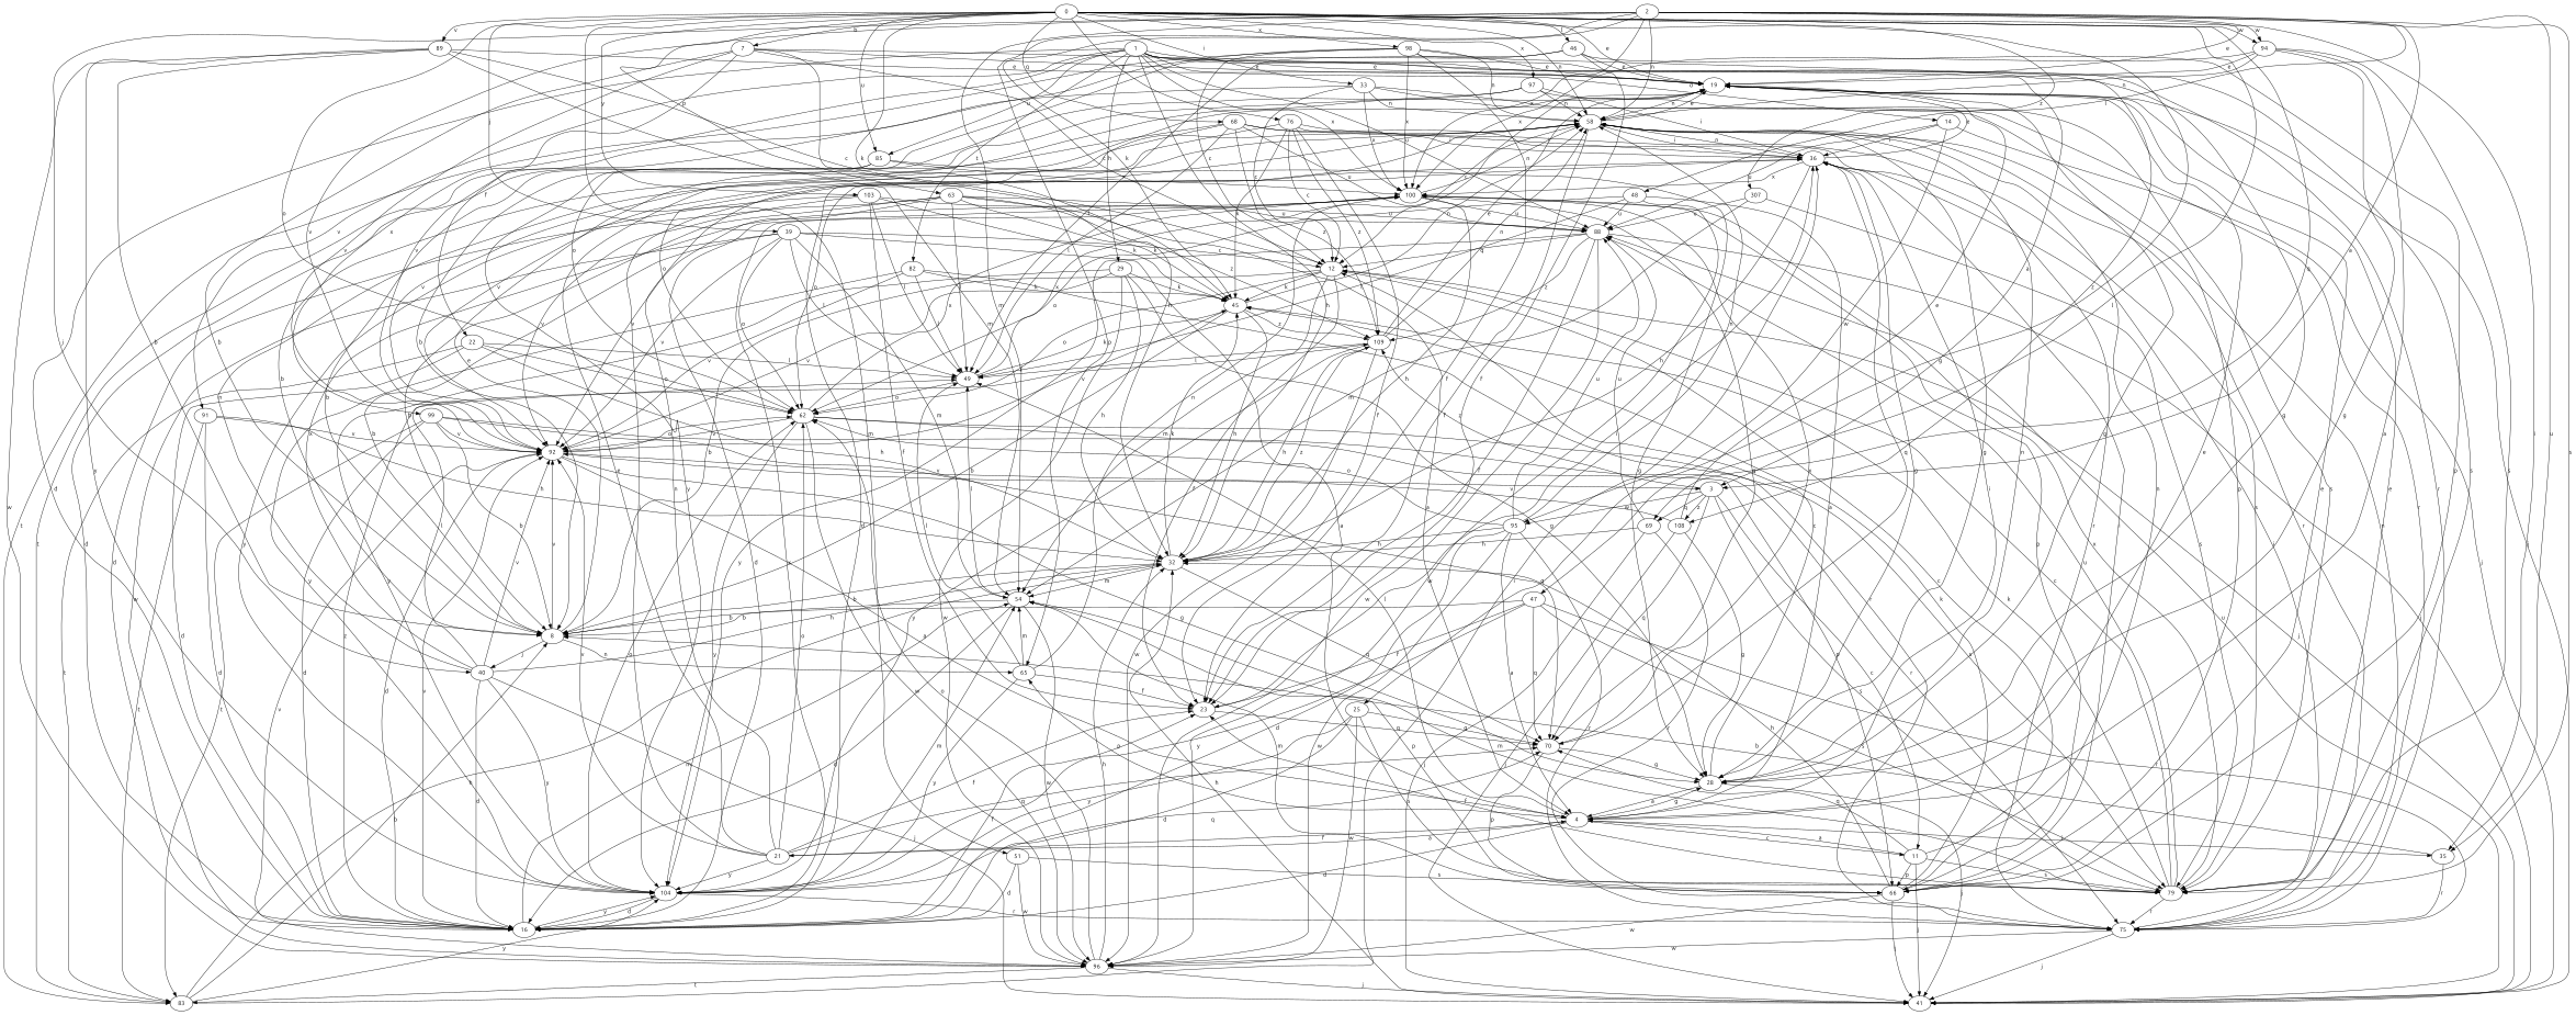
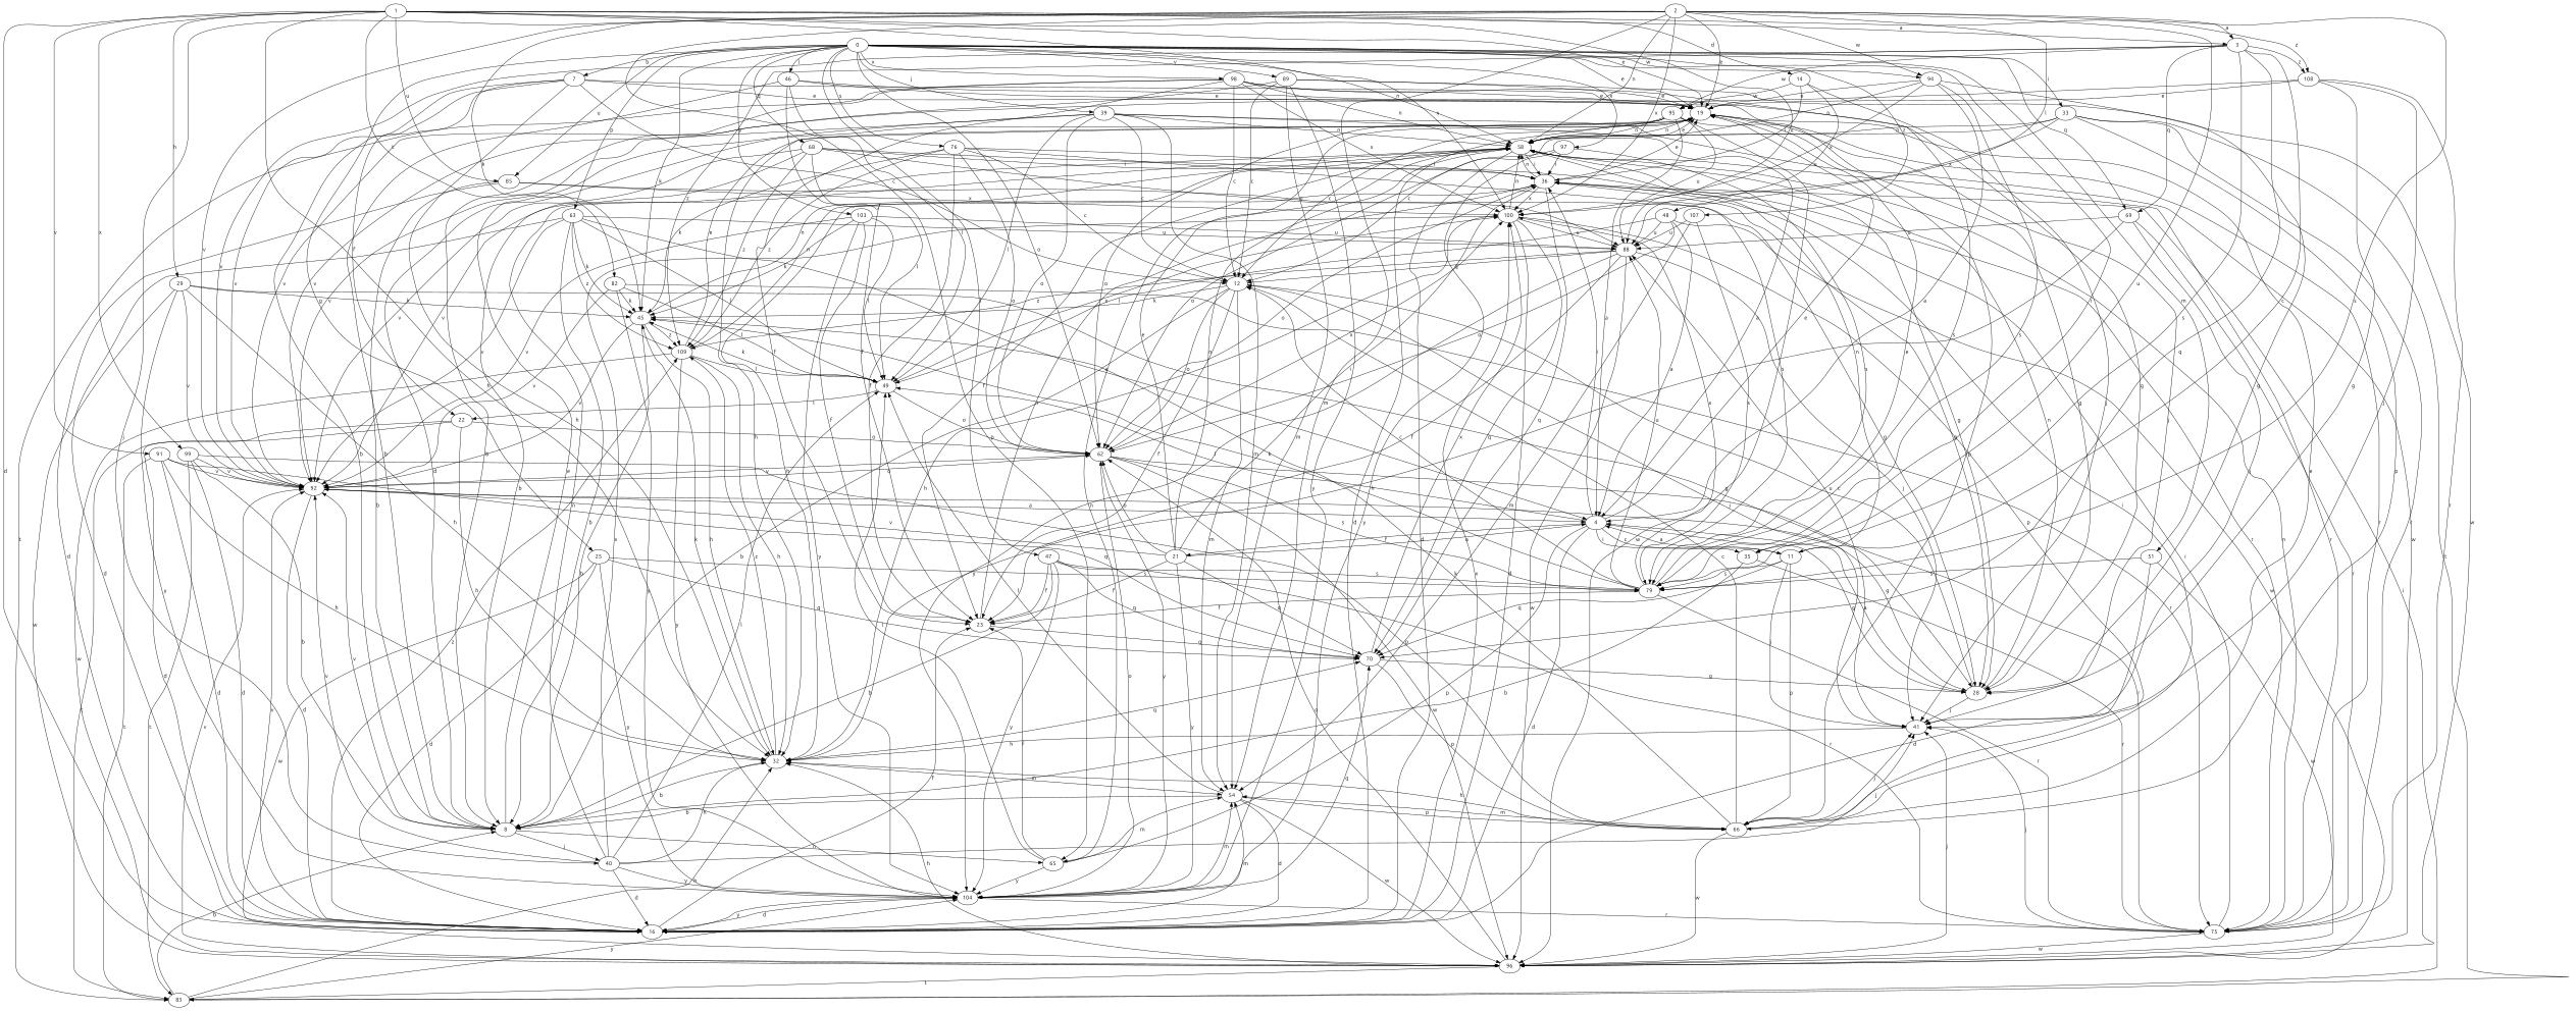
  strict digraph {
    fontname=Ubuntu
    node [fontname=Ubuntu]
    edge [fontname=Ubuntu]
    0
    7
    19
    25
    33
    35
    39
    45
    46
    47
    51
    58
    62
    63
    68
    69
    76
    85
    89
    94
    97
    98
    103
-   107 [label=307]
+   107
    32
    92
    28
    8
    12
    22
    41
    16
    79
    70
    104
    96
    75
    100
    66
    83
    54
    4
    49
    109
    23
    36
    88
    1
    3
    14
    29
    82
    91
    99
    108
    11
    95
    2
    40
    48
    65
    21
    0 -> 7 [label=b]
    0 -> 19 [label=e]
    0 -> 25 [label=g]
    0 -> 33 [label=i]
    0 -> 35 [label=i]
    0 -> 39 [label=j]
    0 -> 45 [label=k]
    0 -> 46 [label=l]
    0 -> 47 [label=l]
    0 -> 51 [label=m]
    0 -> 58 [label=n]
    0 -> 62 [label=o]
    0 -> 63 [label=p]
    0 -> 68 [label=q]
    0 -> 69 [label=q]
    0 -> 76 [label=s]
    0 -> 85 [label=u]
    0 -> 89 [label=v]
    0 -> 94 [label=w]
    0 -> 97 [label=x]
    0 -> 98 [label=x]
    0 -> 103 [label=y]
    0 -> 107 [label=z]
    7 -> 19 [label=e]
    7 -> 32 [label=h]
    7 -> 92 [label=v]
    7 -> 28 [label=g]
    7 -> 8 [label=b]
    7 -> 12 [label=c]
    7 -> 22 [label=f]
    19 -> 58 [label=n]
    19 -> 28 [label=g]
    19 -> 12 [label=c]
    19 -> 41 [label=j]
    25 -> 16 [label=d]
    25 -> 79 [label=s]
    25 -> 70 [label=q]
    25 -> 104 [label=y]
    25 -> 96 [label=w]
    33 -> 58 [label=n]
    33 -> 12 [label=c]
    33 -> 75 [label=r]
    33 -> 100 [label=x]
    33 -> 66 [label=p]
    33 -> 83 [label=t]
    35 -> 8 [label=b]
    35 -> 75 [label=r]
-   97 -> 58 [label=n]
+   39 -> 58 [label=n]
    39 -> 62 [label=o]
    39 -> 92 [label=v]
-   39 -> 8 [label=b]
+   39 -> 8 [label=d]
    39 -> 12 [label=c]
    39 -> 96 [label=w]
    39 -> 54 [label=m]
    39 -> 4 [label=a]
    39 -> 49 [label=l]
    45 -> 58 [label=n]
    45 -> 32 [label=h]
    45 -> 92 [label=v]
    45 -> 8 [label=b]
    45 -> 109 [label=z]
    46 -> 19 [label=e]
    46 -> 8 [label=b]
    46 -> 66 [label=p]
    46 -> 49 [label=l]
    46 -> 23 [label=f]
    47 -> 8 [label=b]
    47 -> 79 [label=s]
    47 -> 70 [label=q]
    47 -> 104 [label=y]
    47 -> 75 [label=r]
    47 -> 23 [label=f]
    51 -> 16 [label=d]
    51 -> 79 [label=s]
    51 -> 96 [label=w]
    58 -> 19 [label=e]
    58 -> 92 [label=v]
    58 -> 28 [label=g]
    58 -> 16 [label=d]
    58 -> 75 [label=r]
    58 -> 23 [label=f]
    58 -> 36 [label=i]
    62 -> 92 [label=v]
    62 -> 79 [label=s]
    62 -> 104 [label=y]
    62 -> 96 [label=w]
    62 -> 75 [label=r]
    62 -> 100 [label=x]
    63 -> 45 [label=k]
    63 -> 92 [label=v]
    63 -> 8 [label=b]
    63 -> 16 [label=d]
    63 -> 4 [label=a]
    63 -> 49 [label=l]
    63 -> 109 [label=z]
    63 -> 88 [label=u]
    68 -> 92 [label=v]
    68 -> 8 [label=b]
    68 -> 75 [label=r]
    68 -> 49 [label=l]
    68 -> 109 [label=z]
    68 -> 36 [label=i]
    68 -> 88 [label=u]
    69 -> 32 [label=h]
    69 -> 41 [label=j]
    69 -> 75 [label=r]
    69 -> 88 [label=u]
    76 -> 45 [label=k]
    76 -> 62 [label=o]
    76 -> 12 [label=c]
    76 -> 79 [label=s]
    76 -> 109 [label=z]
    76 -> 23 [label=f]
    76 -> 36 [label=i]
    85 -> 28 [label=g]
    85 -> 8 [label=b]
    85 -> 16 [label=d]
    85 -> 100 [label=x]
    89 -> 19 [label=e]
    89 -> 8 [label=b]
    89 -> 12 [label=c]
    89 -> 104 [label=y]
    89 -> 96 [label=w]
    89 -> 54 [label=m]
    94 -> 19 [label=e]
    94 -> 58 [label=n]
    94 -> 28 [label=g]
    94 -> 79 [label=s]
    94 -> 100 [label=x]
    94 -> 4 [label=a]
    97 -> 62 [label=o]
    97 -> 79 [label=s]
    97 -> 104 [label=y]
    97 -> 36 [label=i]
    98 -> 19 [label=e]
    98 -> 58 [label=n]
    98 -> 92 [label=v]
    98 -> 12 [label=c]
    98 -> 79 [label=s]
    98 -> 100 [label=x]
    98 -> 83 [label=t]
    98 -> 23 [label=f]
    103 -> 45 [label=k]
    103 -> 92 [label=v]
    103 -> 104 [label=y]
    103 -> 49 [label=l]
    103 -> 23 [label=f]
    103 -> 88 [label=u]
    107 -> 79 [label=s]
    107 -> 54 [label=m]
    107 -> 88 [label=u]
    32 -> 45 [label=k]
    32 -> 8 [label=b]
    32 -> 70 [label=q]
    32 -> 54 [label=m]
    32 -> 109 [label=z]
    92 -> 62 [label=o]
    92 -> 28 [label=g]
    92 -> 16 [label=d]
    92 -> 4 [label=a]
    28 -> 58 [label=n]
    28 -> 12 [label=c]
    28 -> 41 [label=j]
    28 -> 4 [label=a]
    8 -> 19 [label=e]
    8 -> 92 [label=v]
    8 -> 40 [label=j]
    8 -> 65 [label=n]
    12 -> 45 [label=k]
    12 -> 62 [label=o]
    12 -> 8 [label=b]
    12 -> 41 [label=j]
    12 -> 54 [label=m]
    12 -> 23 [label=f]
    22 -> 62 [label=o]
    22 -> 32 [label=h]
    22 -> 16 [label=d]
    22 -> 83 [label=t]
-   22 -> 49 [label=l]
+   49 -> 22 [label=l]
    41 -> 32 [label=h]
    41 -> 88 [label=u]
    16 -> 92 [label=v]
    16 -> 104 [label=y]
    16 -> 100 [label=x]
    16 -> 54 [label=m]
    16 -> 109 [label=z]
    16 -> 23 [label=f]
    79 -> 19 [label=e]
    79 -> 45 [label=k]
    79 -> 12 [label=c]
    79 -> 75 [label=r]
    79 -> 100 [label=x]
-   79 -> 54 [label=m]
    79 -> 23 [label=f]
    79 -> 88 [label=u]
    70 -> 28 [label=g]
    70 -> 100 [label=x]
    70 -> 66 [label=p]
    104 -> 62 [label=o]
    104 -> 16 [label=d]
    104 -> 70 [label=q]
    104 -> 75 [label=r]
    104 -> 54 [label=m]
    96 -> 62 [label=o]
    96 -> 32 [label=h]
    96 -> 92 [label=v]
    96 -> 41 [label=j]
    96 -> 83 [label=t]
    75 -> 58 [label=n]
    75 -> 41 [label=j]
    75 -> 96 [label=w]
    75 -> 36 [label=i]
    100 -> 58 [label=n]
    100 -> 32 [label=h]
    100 -> 16 [label=d]
    100 -> 70 [label=q]
    100 -> 66 [label=p]
    100 -> 88 [label=u]
    66 -> 19 [label=e]
    66 -> 45 [label=k]
    66 -> 32 [label=h]
    66 -> 12 [label=c]
    66 -> 41 [label=j]
    66 -> 96 [label=w]
    66 -> 54 [label=m]
    66 -> 36 [label=i]
    83 -> 32 [label=h]
    83 -> 8 [label=b]
    83 -> 104 [label=y]
    83 -> 36 [label=i]
    54 -> 8 [label=b]
    54 -> 16 [label=d]
    54 -> 96 [label=w]
    54 -> 66 [label=p]
    54 -> 49 [label=l]
    4 -> 19 [label=e]
    4 -> 35 [label=i]
    4 -> 28 [label=g]
    4 -> 16 [label=d]
    4 -> 49 [label=l]
    4 -> 36 [label=i]
    4 -> 11 [label=c]
    4 -> 65 [label=p]
    4 -> 21 [label=f]
    49 -> 45 [label=k]
    49 -> 62 [label=o]
    49 -> 100 [label=x]
    109 -> 19 [label=e]
    109 -> 58 [label=n]
    109 -> 32 [label=h]
    109 -> 104 [label=y]
    109 -> 96 [label=w]
    109 -> 49 [label=l]
    23 -> 70 [label=q]
    23 -> 36 [label=i]
    36 -> 19 [label=e]
    36 -> 58 [label=n]
    36 -> 62 [label=o]
    36 -> 32 [label=h]
    36 -> 28 [label=g]
    36 -> 70 [label=q]
    36 -> 100 [label=x]
    88 -> 12 [label=q]
    88 -> 41 [label=j]
    88 -> 104 [label=y]
    88 -> 96 [label=w]
    88 -> 109 [label=z]
    88 -> 23 [label=f]
    1 -> 19 [label=e]
    1 -> 85 [label=u]
    1 -> 32 [label=h]
    1 -> 16 [label=d]
-   1 -> 75 [label=r]
+   108 -> 75 [label=r]
    1 -> 100 [label=x]
    1 -> 88 [label=u]
    1 -> 3 [label=a]
    1 -> 14 [label=d]
    1 -> 29 [label=h]
    1 -> 82 [label=t]
    1 -> 91 [label=v]
    1 -> 99 [label=x]
    1 -> 108 [label=z]
    3 -> 69 [label=q]
-   92 -> 3 [label=v]
+   3 -> 92 [label=v]
    3 -> 79 [label=s]
    3 -> 70 [label=q]
    3 -> 109 [label=z]
    3 -> 108 [label=z]
    3 -> 11 [label=c]
    3 -> 95 [label=w]
    14 -> 41 [label=j]
    14 -> 36 [label=i]
    14 -> 88 [label=u]
    14 -> 95 [label=w]
    29 -> 45 [label=k]
    29 -> 32 [label=h]
    29 -> 92 [label=v]
    29 -> 28 [label=g]
    29 -> 104 [label=y]
    29 -> 96 [label=w]
    82 -> 45 [label=k]
    82 -> 92 [label=v]
    82 -> 104 [label=y]
    82 -> 75 [label=r]
    82 -> 49 [label=l]
    91 -> 32 [label=h]
    91 -> 92 [label=v]
    91 -> 16 [label=d]
-   99 -> 70 [label=q]
+   91 -> 70 [label=q]
    91 -> 83 [label=t]
    99 -> 92 [label=v]
    99 -> 8 [label=b]
    99 -> 16 [label=d]
    99 -> 66 [label=p]
    99 -> 83 [label=t]
    108 -> 19 [label=e]
    108 -> 92 [label=v]
    108 -> 28 [label=g]
    108 -> 41 [label=j]
    11 -> 58 [label=n]
    11 -> 41 [label=j]
    11 -> 79 [label=s]
    11 -> 70 [label=q]
    11 -> 66 [label=p]
    11 -> 4 [label=a]
    95 -> 58 [label=n]
    95 -> 62 [label=o]
    95 -> 32 [label=h]
    95 -> 16 [label=d]
    95 -> 96 [label=w]
    95 -> 75 [label=r]
    95 -> 4 [label=a]
    95 -> 88 [label=u]
    2 -> 19 [label=e]
    2 -> 35 [label=u]
    2 -> 45 [label=k]
    2 -> 58 [label=n]
    2 -> 94 [label=w]
    2 -> 92 [label=v]
    2 -> 79 [label=s]
    2 -> 100 [label=x]
    2 -> 54 [label=m]
    2 -> 3 [label=a]
    2 -> 40 [label=j]
    2 -> 48 [label=l]
    2 -> 65 [label=p]
    40 -> 58 [label=n]
    40 -> 32 [label=h]
    40 -> 92 [label=v]
    40 -> 41 [label=j]
    40 -> 16 [label=d]
    40 -> 104 [label=y]
    40 -> 100 [label=x]
    40 -> 49 [label=l]
    48 -> 62 [label=o]
    48 -> 96 [label=w]
    48 -> 4 [label=a]
    48 -> 49 [label=l]
    48 -> 88 [label=u]
    65 -> 58 [label=n]
    65 -> 104 [label=y]
    65 -> 54 [label=m]
    65 -> 49 [label=l]
    65 -> 23 [label=f]
    21 -> 19 [label=e]
    21 -> 58 [label=n]
    21 -> 62 [label=o]
    21 -> 92 [label=v]
    21 -> 70 [label=q]
    21 -> 104 [label=y]
    21 -> 4 [label=a]
    21 -> 23 [label=f]
    21 -> 36 [label=i]
  }
